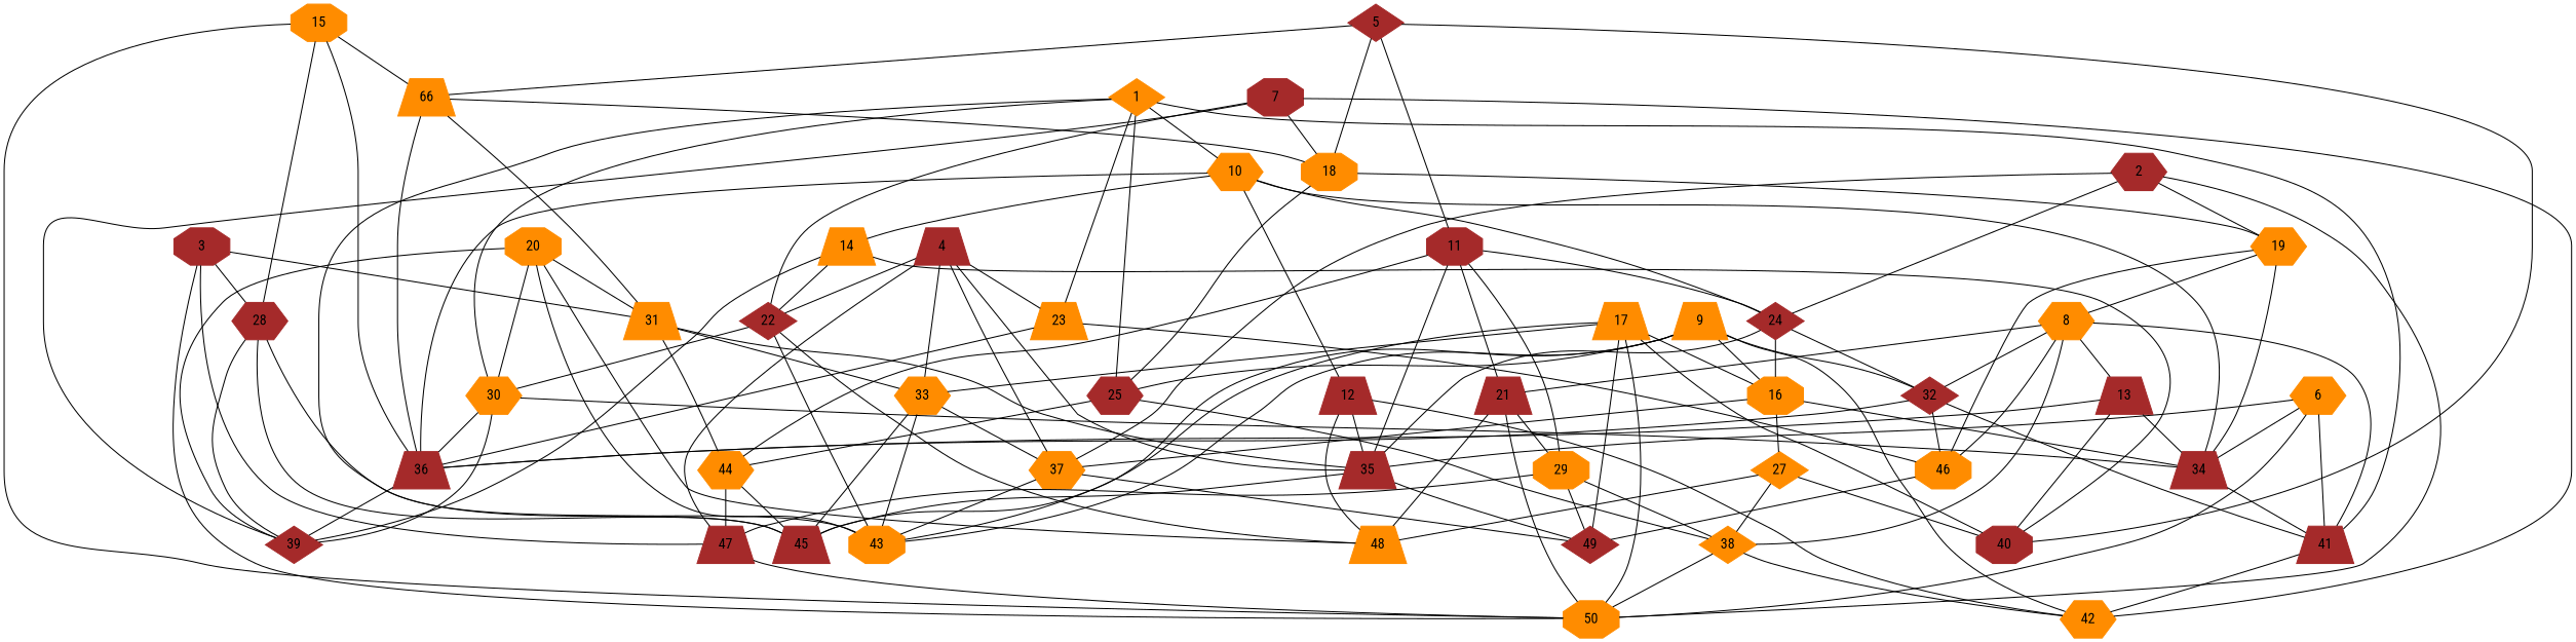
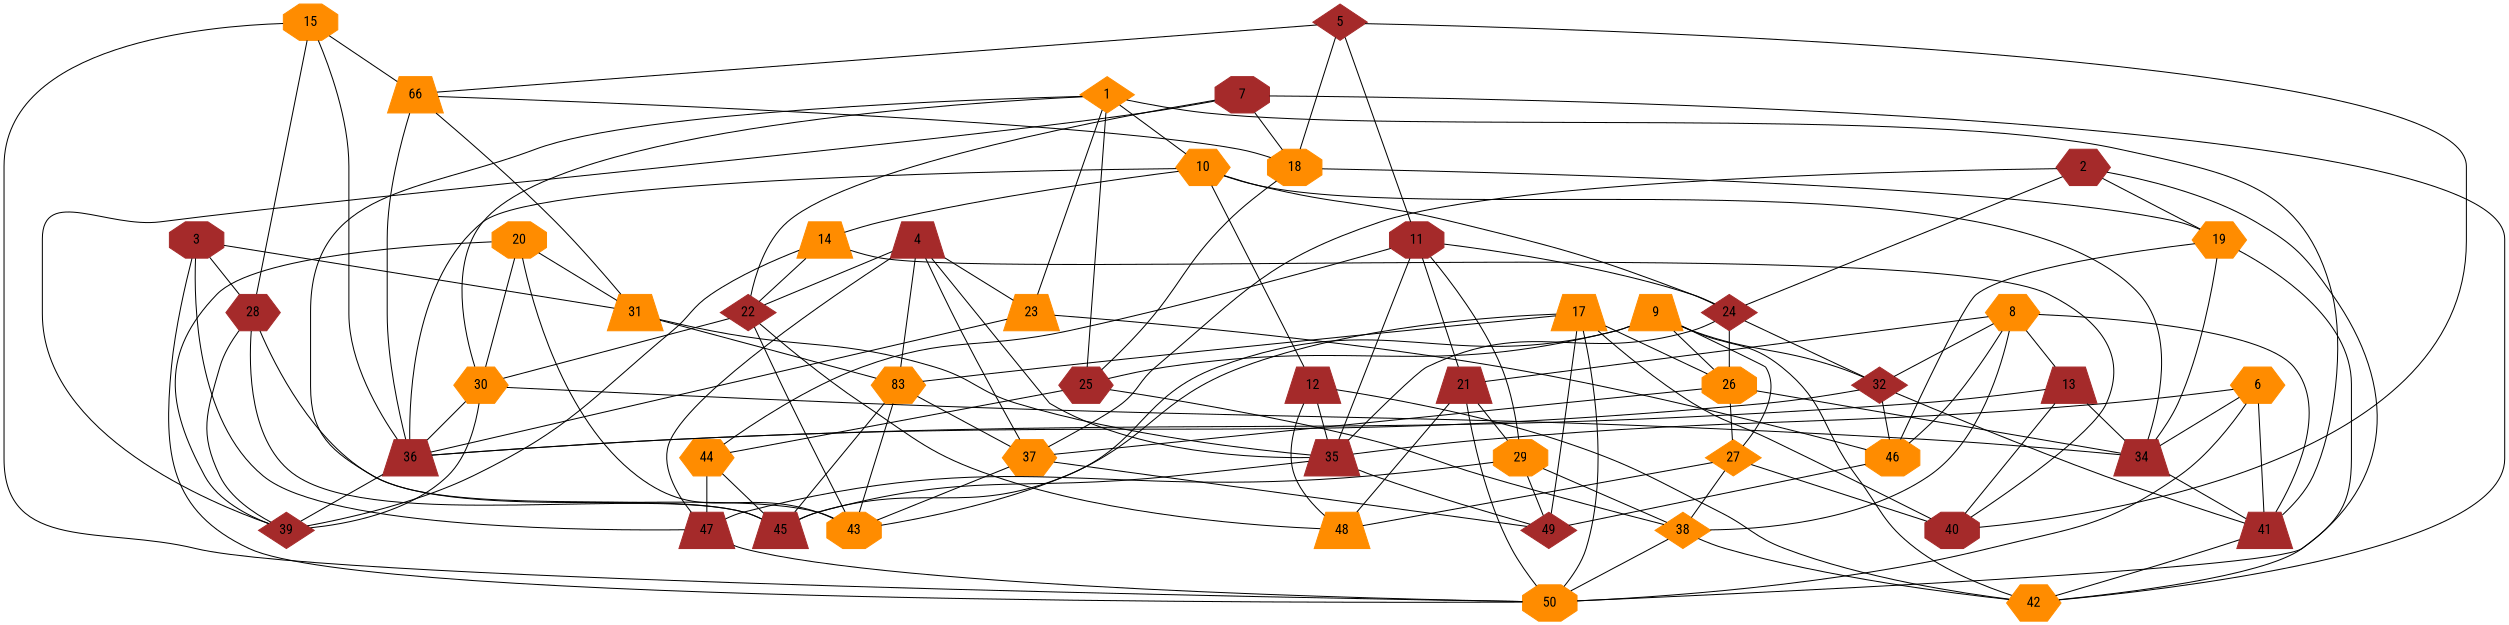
  graph {
    fontname="Roboto Condensed"
    node [color=darkorange fontname="Roboto Condensed" shape=trapezium style=filled]
    edge [fontname="Roboto Condensed" weight=1.0]
    1 [shape=diamond]
    23
    25 [color=brown shape=hexagon]
    30 [shape=hexagon]
    41 [color=brown]
    45 [color=brown]
    10 [shape=hexagon]
    20 [shape=octagon]
    31
    39 [color=brown shape=diamond]
    48
    43 [shape=octagon]
    46 [shape=octagon]
    36 [color=brown]
    38 [shape=diamond]
    44 [shape=hexagon]
    34 [color=brown]
    42 [shape=hexagon]
    2 [color=brown shape=hexagon]
    19 [shape=hexagon]
    24 [color=brown shape=diamond]
    37 [shape=hexagon]
    50 [shape=octagon]
    35 [color=brown]
    32 [color=brown shape=diamond]
-   26 [shape=octagon label=16]
+   26 [shape=octagon]
    49 [color=brown shape=diamond]
    3 [color=brown shape=octagon]
    28 [color=brown shape=hexagon]
    47 [color=brown]
-   33 [shape=hexagon]
+   33 [shape=hexagon label=83]
    4 [color=brown]
    22 [color=brown shape=diamond]
    5 [color=brown shape=diamond]
    11 [color=brown shape=octagon]
    n36 [label=66]
    18 [shape=octagon]
    40 [color=brown shape=octagon]
    21 [color=brown]
    29 [shape=octagon]
    6 [shape=hexagon]
    7 [color=brown shape=octagon]
    8 [shape=hexagon]
    13 [color=brown]
    9
    27 [shape=diamond]
    12 [color=brown]
    14
    15 [shape=octagon]
    17
    1 -- 23
    1 -- 25
    1 -- 30
    1 -- 41
    1 -- 45
    1 -- 10
    23 -- 46
    23 -- 36
    25 -- 38
    25 -- 44 [weight=2.0]
    30 -- 39
    30 -- 36
    30 -- 34
    41 -- 42
    10 -- 36
    10 -- 34 [weight=2.0]
    10 -- 24
    10 -- 12
    10 -- 14
    20 -- 30
    20 -- 31
    20 -- 39
-   20 -- 48
    20 -- 43
-   31 -- 44
    31 -- 35
    31 -- 33
    46 -- 49 [weight=2.0]
    36 -- 39
    38 -- 42
    38 -- 50
    44 -- 45
    44 -- 47
    34 -- 41
    2 -- 19
    2 -- 24
    2 -- 37
    2 -- 50
    19 -- 46
    19 -- 34
-   19 -- 8
+   19 -- 42
    24 -- 35
    24 -- 32
    24 -- 26
    37 -- 43
    37 -- 49
    35 -- 45
    35 -- 49
    32 -- 41
    32 -- 46
    32 -- 36
    26 -- 34
    26 -- 37
    26 -- 27
    3 -- 31
    3 -- 50
    3 -- 28
    3 -- 47
    28 -- 45
    28 -- 39
    28 -- 43
    47 -- 50
    33 -- 45
    33 -- 43
    33 -- 37
    4 -- 23
    4 -- 37
    4 -- 35
    4 -- 47
    4 -- 33
    4 -- 22
    22 -- 30
    22 -- 48
    22 -- 43
    5 -- 11
    5 -- n36
    5 -- 18
    5 -- 40
    11 -- 44
    11 -- 24
    11 -- 35
    11 -- 21
    11 -- 29
    n36 -- 31
    n36 -- 36 [weight=2.0]
    n36 -- 18
    18 -- 25
    18 -- 19 [weight=2.0]
    21 -- 48 [weight=2.0]
    21 -- 50
    21 -- 29
    29 -- 38
    29 -- 49
    29 -- 47 [weight=2.0]
    6 -- 41
    6 -- 34
    6 -- 50
    6 -- 35
    7 -- 39
    7 -- 42
    7 -- 22
    7 -- 18
    8 -- 41
    8 -- 46
    8 -- 38
    8 -- 32
    8 -- 21
    8 -- 13
    13 -- 36
    13 -- 34
    13 -- 40
    9 -- 25
    9 -- 45
    9 -- 42
    9 -- 32
    9 -- 26
-   9 -- 43
+   9 -- 27
    27 -- 48
    27 -- 38
    27 -- 40 [weight=2.0]
    12 -- 48
    12 -- 42
    12 -- 35
    14 -- 39
    14 -- 22
    14 -- 40
    15 -- 36 [weight=2.0]
    15 -- 50
    15 -- 28 [weight=2.0]
    15 -- n36
    17 -- 43
    17 -- 50
    17 -- 26
    17 -- 49
    17 -- 33
    17 -- 40
  }
